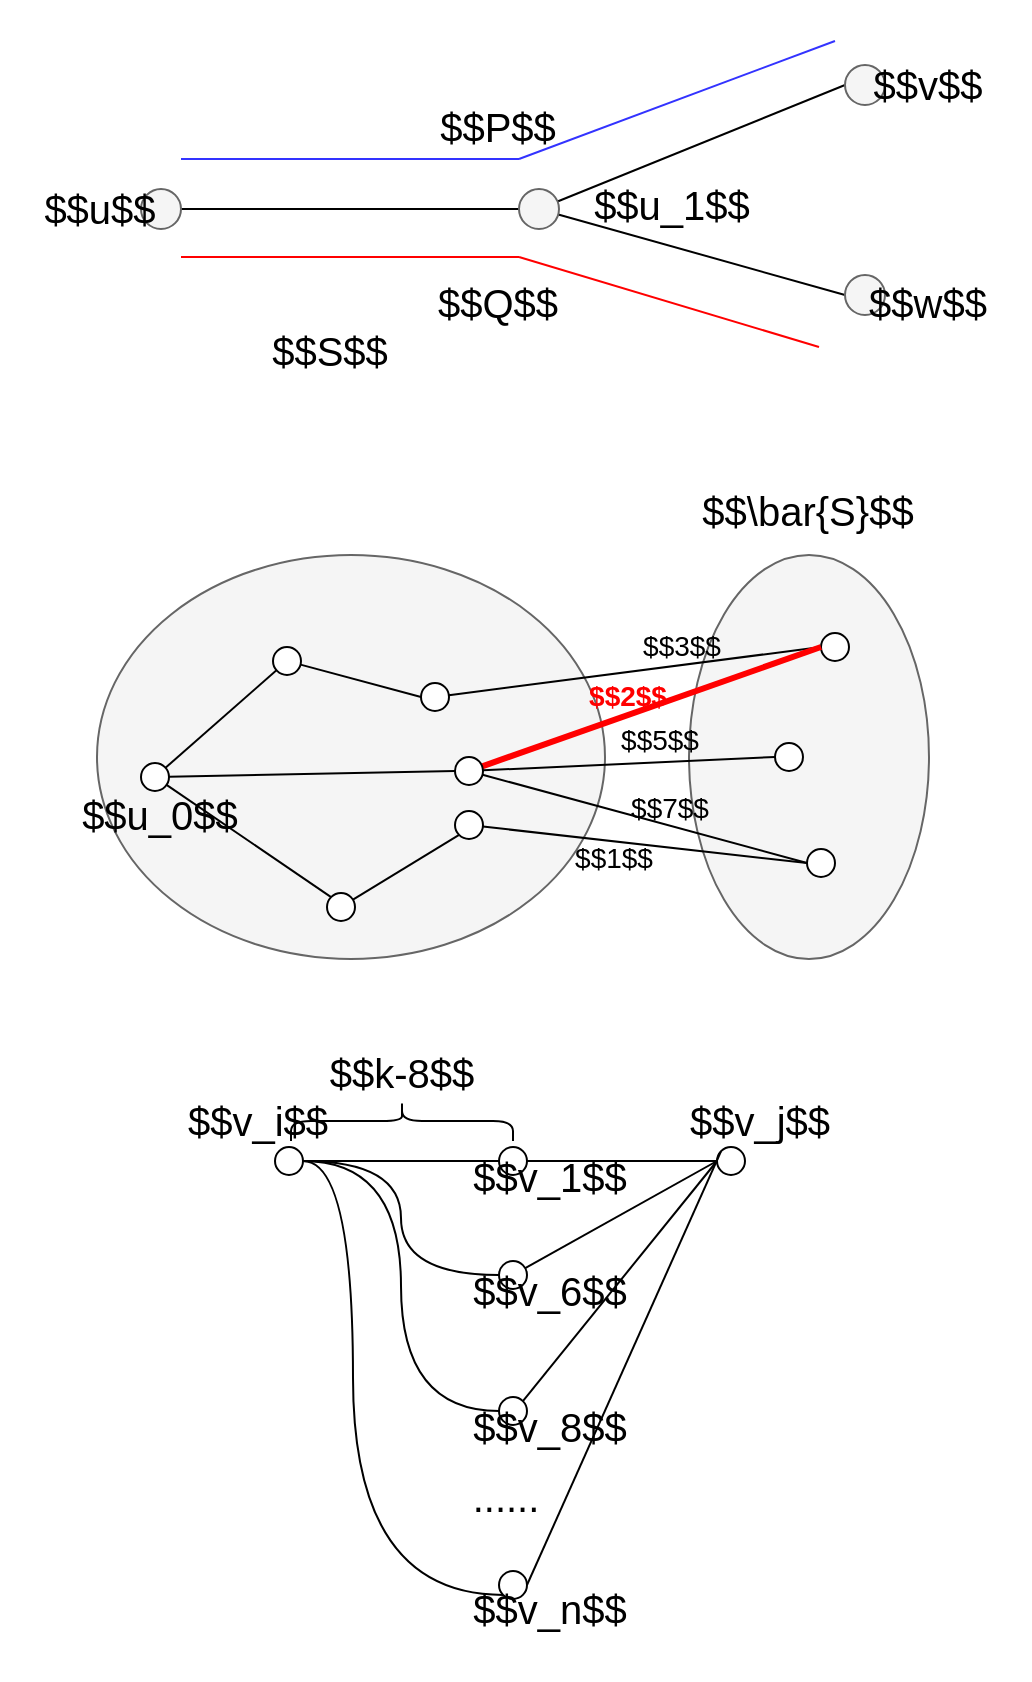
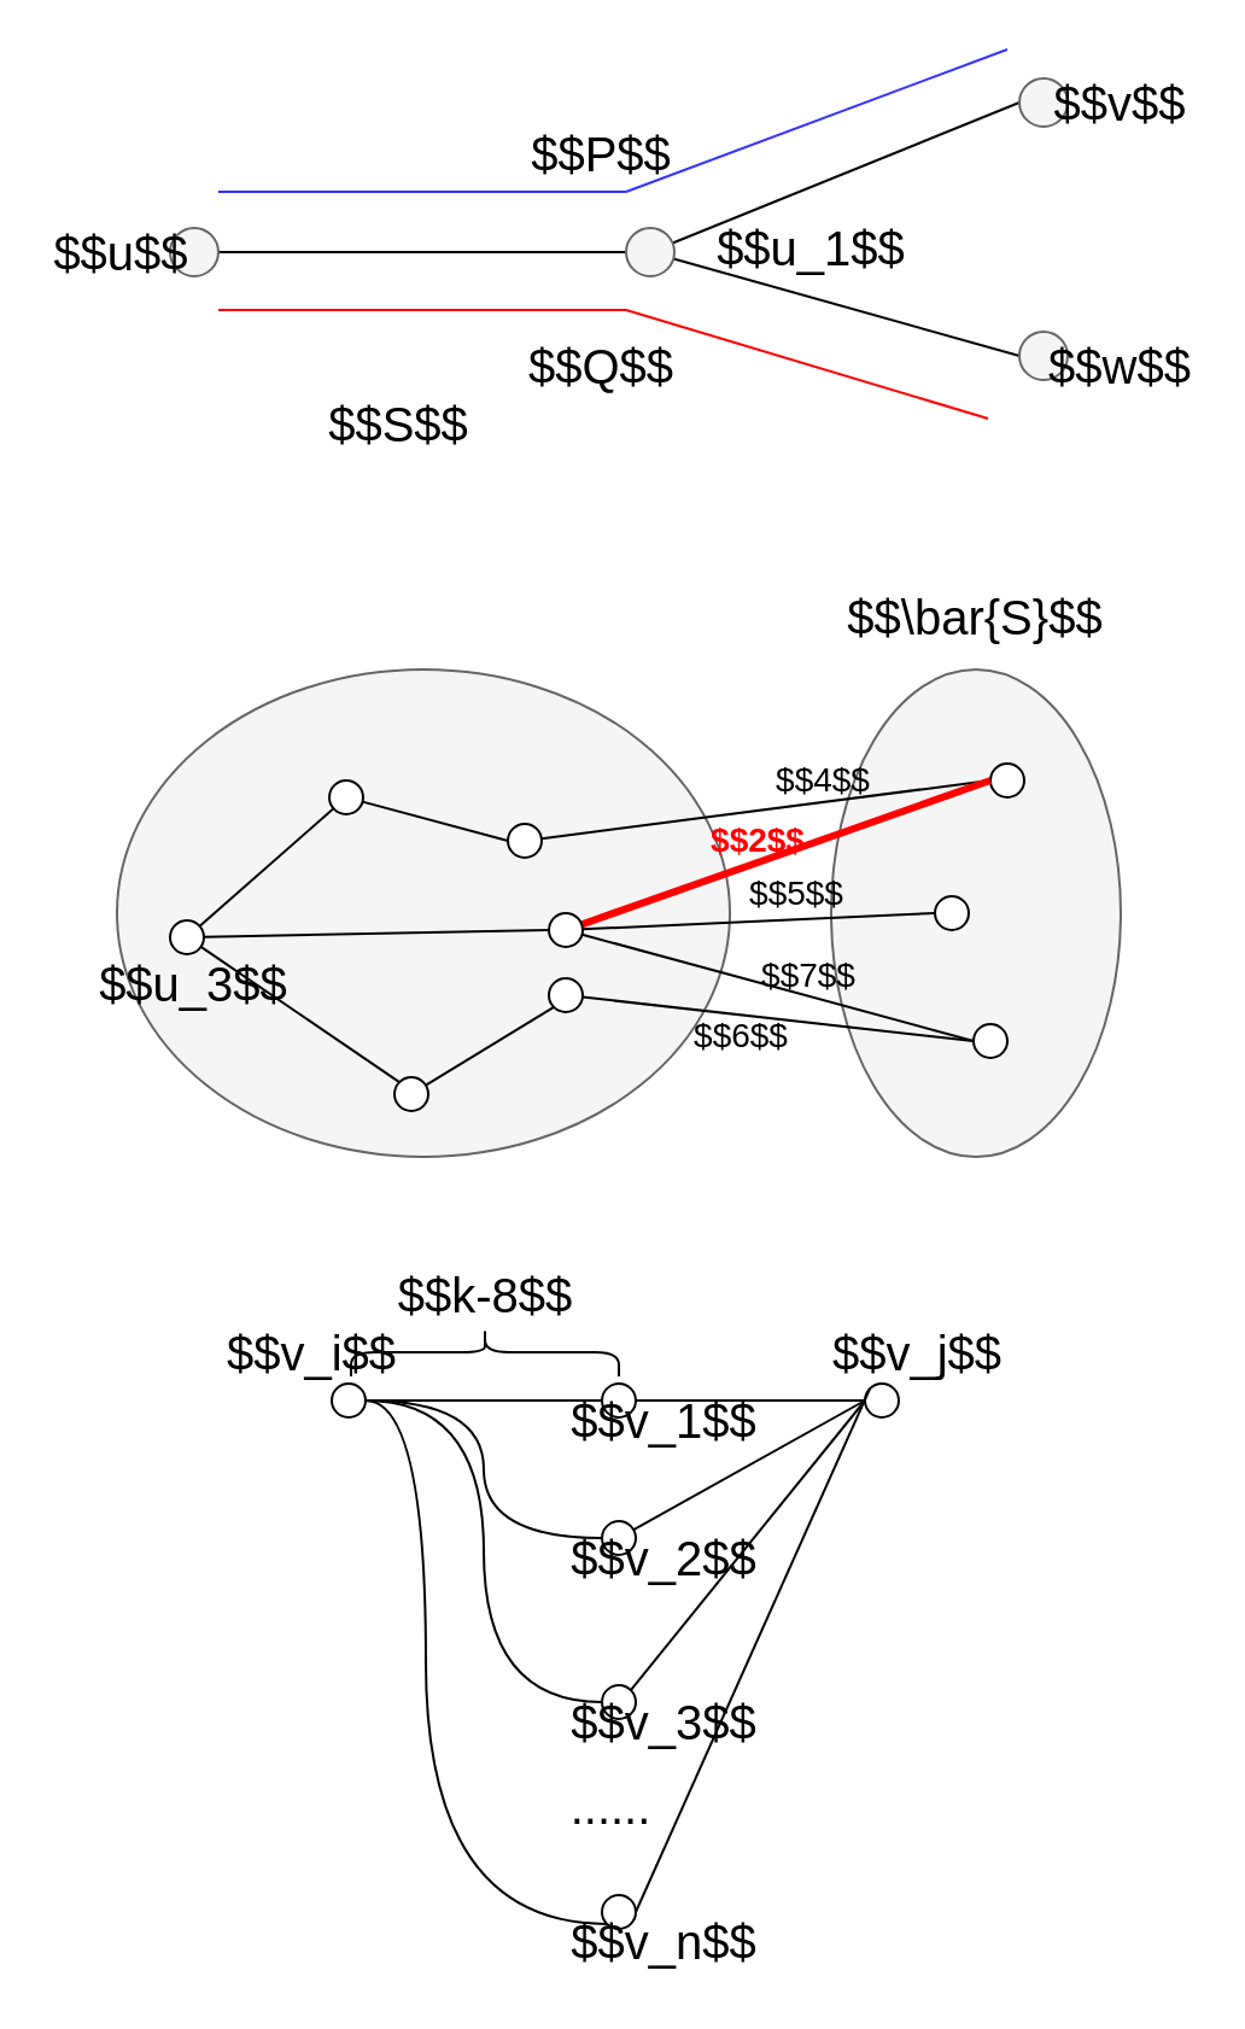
  <mxCell id="0" />
  <mxCell id="1" parent="0" />
  <mxCell id="2" style="edgeStyle=orthogonalEdgeStyle;rounded=0;orthogonalLoop=1;jettySize=auto;html=1;entryX=0;entryY=0.5;entryDx=0;entryDy=0;endArrow=none;endFill=0;" parent="1" source="3" target="6" edge="1"><mxGeometry relative="1" as="geometry" /></mxCell>
  <mxCell id="3" value="" style="ellipse;whiteSpace=wrap;html=1;aspect=fixed;fillColor=#f5f5f5;fontColor=#333333;strokeColor=#666666;" parent="1" vertex="1"><mxGeometry x="70" y="94" width="20" height="20" as="geometry" /></mxCell>
  <mxCell id="4" style="rounded=0;orthogonalLoop=1;jettySize=auto;html=1;entryX=0;entryY=0.5;entryDx=0;entryDy=0;endArrow=none;endFill=0;" parent="1" source="6" target="7" edge="1"><mxGeometry relative="1" as="geometry" /></mxCell>
  <mxCell id="5" style="edgeStyle=none;rounded=0;orthogonalLoop=1;jettySize=auto;html=1;entryX=0;entryY=0.5;entryDx=0;entryDy=0;endArrow=none;endFill=0;" parent="1" source="6" target="8" edge="1"><mxGeometry relative="1" as="geometry" /></mxCell>
  <mxCell id="6" value="" style="ellipse;whiteSpace=wrap;html=1;aspect=fixed;fillColor=#f5f5f5;fontColor=#333333;strokeColor=#666666;" parent="1" vertex="1"><mxGeometry x="259" y="94" width="20" height="20" as="geometry" /></mxCell>
  <mxCell id="7" value="" style="ellipse;whiteSpace=wrap;html=1;aspect=fixed;fillColor=#f5f5f5;fontColor=#333333;strokeColor=#666666;" parent="1" vertex="1"><mxGeometry x="422" y="32" width="20" height="20" as="geometry" /></mxCell>
  <mxCell id="8" value="" style="ellipse;whiteSpace=wrap;html=1;aspect=fixed;fillColor=#f5f5f5;fontColor=#333333;strokeColor=#666666;" parent="1" vertex="1"><mxGeometry x="422" y="137" width="20" height="20" as="geometry" /></mxCell>
  <mxCell id="9" value="&lt;font style=&quot;font-size: 20px&quot;&gt;$$u$$&lt;/font&gt;" style="text;html=1;strokeColor=none;fillColor=none;align=center;verticalAlign=middle;whiteSpace=wrap;rounded=0;" parent="1" vertex="1"><mxGeometry x="20" y="89" width="60" height="30" as="geometry" /></mxCell>
  <mxCell id="10" value="&lt;font style=&quot;font-size: 20px&quot;&gt;$$u_1$$&lt;/font&gt;" style="text;html=1;strokeColor=none;fillColor=none;align=center;verticalAlign=middle;whiteSpace=wrap;rounded=0;" parent="1" vertex="1"><mxGeometry x="306" y="87" width="60" height="30" as="geometry" /></mxCell>
  <mxCell id="11" value="&lt;font style=&quot;font-size: 20px&quot;&gt;$$v$$&lt;/font&gt;" style="text;html=1;strokeColor=none;fillColor=none;align=center;verticalAlign=middle;whiteSpace=wrap;rounded=0;" parent="1" vertex="1"><mxGeometry x="434" y="27" width="60" height="30" as="geometry" /></mxCell>
  <mxCell id="12" value="&lt;font style=&quot;font-size: 20px&quot;&gt;$$w$$&lt;/font&gt;" style="text;html=1;strokeColor=none;fillColor=none;align=center;verticalAlign=middle;whiteSpace=wrap;rounded=0;" parent="1" vertex="1"><mxGeometry x="434" y="136" width="60" height="30" as="geometry" /></mxCell>
  <mxCell id="13" style="edgeStyle=orthogonalEdgeStyle;rounded=0;orthogonalLoop=1;jettySize=auto;html=1;entryX=0;entryY=0.5;entryDx=0;entryDy=0;endArrow=none;endFill=0;strokeColor=#3333FF;" parent="1" edge="1"><mxGeometry relative="1" as="geometry"><mxPoint x="90" y="79" as="sourcePoint" /><mxPoint x="259" y="79" as="targetPoint" /></mxGeometry></mxCell>
  <mxCell id="14" style="rounded=0;orthogonalLoop=1;jettySize=auto;html=1;endArrow=none;endFill=0;strokeColor=#3333FF;" parent="1" edge="1"><mxGeometry relative="1" as="geometry"><mxPoint x="259" y="79" as="sourcePoint" /><mxPoint x="417" y="20" as="targetPoint" /></mxGeometry></mxCell>
  <mxCell id="15" style="edgeStyle=orthogonalEdgeStyle;rounded=0;orthogonalLoop=1;jettySize=auto;html=1;entryX=0;entryY=0.5;entryDx=0;entryDy=0;endArrow=none;endFill=0;strokeColor=#FF0000;" parent="1" edge="1"><mxGeometry relative="1" as="geometry"><mxPoint x="90" y="128" as="sourcePoint" /><mxPoint x="259" y="128" as="targetPoint" /></mxGeometry></mxCell>
  <mxCell id="16" style="rounded=0;orthogonalLoop=1;jettySize=auto;html=1;endArrow=none;endFill=0;strokeColor=#FF0000;" parent="1" edge="1"><mxGeometry relative="1" as="geometry"><mxPoint x="259" y="128" as="sourcePoint" /><mxPoint x="409" y="173" as="targetPoint" /></mxGeometry></mxCell>
  <mxCell id="17" value="&lt;font style=&quot;font-size: 20px&quot;&gt;$$P$$&lt;/font&gt;" style="text;html=1;strokeColor=none;fillColor=none;align=center;verticalAlign=middle;whiteSpace=wrap;rounded=0;" parent="1" vertex="1"><mxGeometry x="219" y="48" width="60" height="30" as="geometry" /></mxCell>
  <mxCell id="18" value="&lt;font style=&quot;font-size: 20px&quot;&gt;$$Q$$&lt;/font&gt;" style="text;html=1;strokeColor=none;fillColor=none;align=center;verticalAlign=middle;whiteSpace=wrap;rounded=0;" parent="1" vertex="1"><mxGeometry x="219" y="136" width="60" height="30" as="geometry" /></mxCell>
  <mxCell id="19" value="" style="ellipse;whiteSpace=wrap;html=1;fillColor=#f5f5f5;fontColor=#333333;strokeColor=#666666;" parent="1" vertex="1"><mxGeometry x="48" y="277" width="254" height="202" as="geometry" /></mxCell>
  <mxCell id="20" value="" style="ellipse;whiteSpace=wrap;html=1;fillColor=#f5f5f5;fontColor=#333333;strokeColor=#666666;" parent="1" vertex="1"><mxGeometry x="344" y="277" width="120" height="202" as="geometry" /></mxCell>
  <mxCell id="21" style="rounded=0;orthogonalLoop=1;jettySize=auto;html=1;endArrow=none;endFill=0;" parent="1" source="24" edge="1"><mxGeometry relative="1" as="geometry"><mxPoint x="143" y="330" as="targetPoint" /></mxGeometry></mxCell>
  <mxCell id="22" style="edgeStyle=none;rounded=0;orthogonalLoop=1;jettySize=auto;html=1;entryX=0;entryY=0;entryDx=0;entryDy=0;endArrow=none;endFill=0;" parent="1" source="24" target="26" edge="1"><mxGeometry relative="1" as="geometry" /></mxCell>
  <mxCell id="23" style="edgeStyle=none;rounded=0;orthogonalLoop=1;jettySize=auto;html=1;entryX=0;entryY=0.5;entryDx=0;entryDy=0;endArrow=none;endFill=0;" parent="1" source="24" target="39" edge="1"><mxGeometry relative="1" as="geometry" /></mxCell>
  <mxCell id="24" value="" style="ellipse;whiteSpace=wrap;html=1;aspect=fixed;" parent="1" vertex="1"><mxGeometry x="70" y="381" width="14" height="14" as="geometry" /></mxCell>
  <mxCell id="25" style="edgeStyle=none;rounded=0;orthogonalLoop=1;jettySize=auto;html=1;entryX=0;entryY=1;entryDx=0;entryDy=0;endArrow=none;endFill=0;" parent="1" source="26" target="32" edge="1"><mxGeometry relative="1" as="geometry" /></mxCell>
  <mxCell id="26" value="" style="ellipse;whiteSpace=wrap;html=1;aspect=fixed;" parent="1" vertex="1"><mxGeometry x="163" y="446" width="14" height="14" as="geometry" /></mxCell>
  <mxCell id="27" style="edgeStyle=none;rounded=0;orthogonalLoop=1;jettySize=auto;html=1;entryX=0;entryY=0.5;entryDx=0;entryDy=0;endArrow=none;endFill=0;" parent="1" source="28" target="30" edge="1"><mxGeometry relative="1" as="geometry" /></mxCell>
  <mxCell id="28" value="" style="ellipse;whiteSpace=wrap;html=1;aspect=fixed;" parent="1" vertex="1"><mxGeometry x="136" y="323" width="14" height="14" as="geometry" /></mxCell>
  <mxCell id="29" style="edgeStyle=none;rounded=0;orthogonalLoop=1;jettySize=auto;html=1;entryX=0;entryY=0.5;entryDx=0;entryDy=0;endArrow=none;endFill=0;" parent="1" source="30" target="34" edge="1"><mxGeometry relative="1" as="geometry" /></mxCell>
  <mxCell id="30" value="" style="ellipse;whiteSpace=wrap;html=1;aspect=fixed;" parent="1" vertex="1"><mxGeometry x="210" y="341" width="14" height="14" as="geometry" /></mxCell>
  <mxCell id="31" style="edgeStyle=none;rounded=0;orthogonalLoop=1;jettySize=auto;html=1;entryX=0;entryY=0.5;entryDx=0;entryDy=0;endArrow=none;endFill=0;" parent="1" source="32" target="33" edge="1"><mxGeometry relative="1" as="geometry" /></mxCell>
  <mxCell id="32" value="" style="ellipse;whiteSpace=wrap;html=1;aspect=fixed;" parent="1" vertex="1"><mxGeometry x="227" y="405" width="14" height="14" as="geometry" /></mxCell>
  <mxCell id="33" value="" style="ellipse;whiteSpace=wrap;html=1;aspect=fixed;" parent="1" vertex="1"><mxGeometry x="403" y="424" width="14" height="14" as="geometry" /></mxCell>
  <mxCell id="34" value="" style="ellipse;whiteSpace=wrap;html=1;aspect=fixed;" parent="1" vertex="1"><mxGeometry x="410" y="316" width="14" height="14" as="geometry" /></mxCell>
  <mxCell id="35" value="" style="ellipse;whiteSpace=wrap;html=1;aspect=fixed;" parent="1" vertex="1"><mxGeometry x="387" y="371" width="14" height="14" as="geometry" /></mxCell>
  <mxCell id="36" style="edgeStyle=none;rounded=0;orthogonalLoop=1;jettySize=auto;html=1;entryX=0;entryY=0.5;entryDx=0;entryDy=0;endArrow=none;endFill=0;strokeColor=#FF0000;strokeWidth=3;" parent="1" source="39" target="34" edge="1"><mxGeometry relative="1" as="geometry" /></mxCell>
  <mxCell id="37" style="edgeStyle=none;rounded=0;orthogonalLoop=1;jettySize=auto;html=1;entryX=0;entryY=0.5;entryDx=0;entryDy=0;endArrow=none;endFill=0;" parent="1" source="39" target="35" edge="1"><mxGeometry relative="1" as="geometry" /></mxCell>
  <mxCell id="38" style="edgeStyle=none;rounded=0;orthogonalLoop=1;jettySize=auto;html=1;entryX=0;entryY=0.5;entryDx=0;entryDy=0;endArrow=none;endFill=0;" parent="1" source="39" target="33" edge="1"><mxGeometry relative="1" as="geometry" /></mxCell>
  <mxCell id="39" value="" style="ellipse;whiteSpace=wrap;html=1;aspect=fixed;" parent="1" vertex="1"><mxGeometry x="227" y="378" width="14" height="14" as="geometry" /></mxCell>
  <mxCell id="40" value="&lt;font style=&quot;font-size: 20px&quot;&gt;$$S$$&lt;/font&gt;" style="text;html=1;strokeColor=none;fillColor=none;align=center;verticalAlign=middle;whiteSpace=wrap;rounded=0;" parent="1" vertex="1"><mxGeometry x="135" y="160" width="60" height="30" as="geometry" /></mxCell>
  <mxCell id="41" value="&lt;font style=&quot;font-size: 20px&quot;&gt;$$\bar{S}$$&lt;/font&gt;" style="text;html=1;strokeColor=none;fillColor=none;align=center;verticalAlign=middle;whiteSpace=wrap;rounded=0;" parent="1" vertex="1"><mxGeometry x="374" y="240" width="60" height="30" as="geometry" /></mxCell>
- <mxCell id="42" value="&lt;font style=&quot;font-size: 20px&quot;&gt;$$u_0$$&lt;/font&gt;" style="text;html=1;strokeColor=none;fillColor=none;align=center;verticalAlign=middle;whiteSpace=wrap;rounded=0;" parent="1" vertex="1"><mxGeometry x="50" y="392" width="60" height="30" as="geometry" /></mxCell>
- <mxCell id="43" value="&lt;font style=&quot;font-size: 14px;&quot;&gt;$$3$$&lt;/font&gt;" style="text;html=1;strokeColor=none;fillColor=none;align=center;verticalAlign=middle;whiteSpace=wrap;rounded=0;fontSize=14;" parent="1" vertex="1"><mxGeometry x="311" y="308" width="60" height="30" as="geometry" /></mxCell>
+ <mxCell id="42" value="&lt;font style=&quot;font-size: 20px&quot;&gt;$$u_3$$&lt;/font&gt;" style="text;html=1;strokeColor=none;fillColor=none;align=center;verticalAlign=middle;whiteSpace=wrap;rounded=0;" parent="1" vertex="1"><mxGeometry x="50" y="392" width="60" height="30" as="geometry" /></mxCell>
+ <mxCell id="43" value="&lt;font style=&quot;font-size: 14px;&quot;&gt;$$4$$&lt;/font&gt;" style="text;html=1;strokeColor=none;fillColor=none;align=center;verticalAlign=middle;whiteSpace=wrap;rounded=0;fontSize=14;" parent="1" vertex="1"><mxGeometry x="311" y="308" width="60" height="30" as="geometry" /></mxCell>
  <mxCell id="44" value="&lt;font style=&quot;font-size: 14px&quot;&gt;$$2$$&lt;/font&gt;" style="text;html=1;strokeColor=none;fillColor=none;align=center;verticalAlign=middle;whiteSpace=wrap;rounded=0;fontSize=14;fontColor=#FF0000;fontStyle=1" parent="1" vertex="1"><mxGeometry x="284" y="333" width="60" height="30" as="geometry" /></mxCell>
  <mxCell id="45" value="&lt;font style=&quot;font-size: 14px&quot;&gt;$$5$$&lt;/font&gt;" style="text;html=1;strokeColor=none;fillColor=none;align=center;verticalAlign=middle;whiteSpace=wrap;rounded=0;fontSize=14;" parent="1" vertex="1"><mxGeometry x="300" y="355" width="60" height="30" as="geometry" /></mxCell>
  <mxCell id="46" value="&lt;font style=&quot;font-size: 14px&quot;&gt;$$7$$&lt;/font&gt;" style="text;html=1;strokeColor=none;fillColor=none;align=center;verticalAlign=middle;whiteSpace=wrap;rounded=0;fontSize=14;" parent="1" vertex="1"><mxGeometry x="305" y="389" width="60" height="30" as="geometry" /></mxCell>
- <mxCell id="47" value="&lt;font style=&quot;font-size: 14px&quot;&gt;$$1$$&lt;/font&gt;" style="text;html=1;strokeColor=none;fillColor=none;align=center;verticalAlign=middle;whiteSpace=wrap;rounded=0;fontSize=14;" parent="1" vertex="1"><mxGeometry x="277" y="414" width="60" height="30" as="geometry" /></mxCell>
+ <mxCell id="47" value="&lt;font style=&quot;font-size: 14px&quot;&gt;$$6$$&lt;/font&gt;" style="text;html=1;strokeColor=none;fillColor=none;align=center;verticalAlign=middle;whiteSpace=wrap;rounded=0;fontSize=14;" parent="1" vertex="1"><mxGeometry x="277" y="414" width="60" height="30" as="geometry" /></mxCell>
  <mxCell id="48" style="rounded=0;orthogonalLoop=1;jettySize=auto;html=1;entryX=0;entryY=0.5;entryDx=0;entryDy=0;endArrow=none;endFill=0;edgeStyle=orthogonalEdgeStyle;curved=1;" edge="1" parent="1" source="52" target="54"><mxGeometry relative="1" as="geometry" /></mxCell>
  <mxCell id="49" style="edgeStyle=orthogonalEdgeStyle;rounded=0;orthogonalLoop=1;jettySize=auto;html=1;entryX=0;entryY=0.5;entryDx=0;entryDy=0;endArrow=none;endFill=0;curved=1;" edge="1" parent="1" source="52" target="57"><mxGeometry relative="1" as="geometry" /></mxCell>
  <mxCell id="50" style="edgeStyle=orthogonalEdgeStyle;rounded=0;orthogonalLoop=1;jettySize=auto;html=1;entryX=0;entryY=0.5;entryDx=0;entryDy=0;endArrow=none;endFill=0;curved=1;" edge="1" parent="1" source="52" target="59"><mxGeometry relative="1" as="geometry" /></mxCell>
  <mxCell id="51" style="edgeStyle=orthogonalEdgeStyle;rounded=0;orthogonalLoop=1;jettySize=auto;html=1;entryX=0;entryY=1;entryDx=0;entryDy=0;endArrow=none;endFill=0;curved=1;" edge="1" parent="1" source="52" target="61"><mxGeometry relative="1" as="geometry"><Array as="points"><mxPoint x="176" y="580" /><mxPoint x="176" y="797" /></Array></mxGeometry></mxCell>
  <mxCell id="52" value="" style="ellipse;whiteSpace=wrap;html=1;aspect=fixed;" vertex="1" parent="1"><mxGeometry x="137" y="573" width="14" height="14" as="geometry" /></mxCell>
  <mxCell id="53" style="edgeStyle=none;rounded=0;orthogonalLoop=1;jettySize=auto;html=1;entryX=0;entryY=0.5;entryDx=0;entryDy=0;endArrow=none;endFill=0;" edge="1" parent="1" source="54" target="55"><mxGeometry relative="1" as="geometry" /></mxCell>
  <mxCell id="54" value="" style="ellipse;whiteSpace=wrap;html=1;aspect=fixed;" vertex="1" parent="1"><mxGeometry x="249" y="573" width="14" height="14" as="geometry" /></mxCell>
  <mxCell id="55" value="" style="ellipse;whiteSpace=wrap;html=1;aspect=fixed;" vertex="1" parent="1"><mxGeometry x="358" y="573" width="14" height="14" as="geometry" /></mxCell>
  <mxCell id="56" style="edgeStyle=none;rounded=0;orthogonalLoop=1;jettySize=auto;html=1;entryX=0;entryY=0.5;entryDx=0;entryDy=0;endArrow=none;endFill=0;" edge="1" parent="1" source="57" target="55"><mxGeometry relative="1" as="geometry" /></mxCell>
  <mxCell id="57" value="" style="ellipse;whiteSpace=wrap;html=1;aspect=fixed;" vertex="1" parent="1"><mxGeometry x="249" y="630" width="14" height="14" as="geometry" /></mxCell>
  <mxCell id="58" style="edgeStyle=none;rounded=0;orthogonalLoop=1;jettySize=auto;html=1;entryX=0;entryY=0.5;entryDx=0;entryDy=0;endArrow=none;endFill=0;exitX=1;exitY=0;exitDx=0;exitDy=0;" edge="1" parent="1" source="59" target="55"><mxGeometry relative="1" as="geometry" /></mxCell>
  <mxCell id="59" value="" style="ellipse;whiteSpace=wrap;html=1;aspect=fixed;" vertex="1" parent="1"><mxGeometry x="249" y="698" width="14" height="14" as="geometry" /></mxCell>
  <mxCell id="60" style="edgeStyle=none;rounded=0;orthogonalLoop=1;jettySize=auto;html=1;entryX=0;entryY=0;entryDx=0;entryDy=0;endArrow=none;endFill=0;exitX=1;exitY=0.5;exitDx=0;exitDy=0;" edge="1" parent="1" source="61" target="55"><mxGeometry relative="1" as="geometry" /></mxCell>
  <mxCell id="61" value="" style="ellipse;whiteSpace=wrap;html=1;aspect=fixed;" vertex="1" parent="1"><mxGeometry x="249" y="785" width="14" height="14" as="geometry" /></mxCell>
  <mxCell id="62" value="&lt;font style=&quot;font-size: 20px&quot;&gt;$$v_i$$&lt;/font&gt;" style="text;html=1;strokeColor=none;fillColor=none;align=center;verticalAlign=middle;whiteSpace=wrap;rounded=0;" vertex="1" parent="1"><mxGeometry x="99" y="545" width="60" height="30" as="geometry" /></mxCell>
  <mxCell id="63" value="&lt;font style=&quot;font-size: 20px&quot;&gt;$$v_j$$&lt;/font&gt;" style="text;html=1;strokeColor=none;fillColor=none;align=center;verticalAlign=middle;whiteSpace=wrap;rounded=0;" vertex="1" parent="1"><mxGeometry x="350" y="545" width="60" height="30" as="geometry" /></mxCell>
  <mxCell id="64" value="&lt;font style=&quot;font-size: 20px&quot;&gt;$$v_1$$&lt;/font&gt;" style="text;html=1;strokeColor=none;fillColor=none;align=center;verticalAlign=middle;whiteSpace=wrap;rounded=0;" vertex="1" parent="1"><mxGeometry x="245" y="573" width="60" height="30" as="geometry" /></mxCell>
- <mxCell id="65" value="&lt;font style=&quot;font-size: 20px&quot;&gt;$$v_6$$&lt;/font&gt;" style="text;html=1;strokeColor=none;fillColor=none;align=center;verticalAlign=middle;whiteSpace=wrap;rounded=0;" vertex="1" parent="1"><mxGeometry x="245" y="630" width="60" height="30" as="geometry" /></mxCell>
- <mxCell id="66" value="&lt;font style=&quot;font-size: 20px&quot;&gt;$$v_8$$&lt;/font&gt;" style="text;html=1;strokeColor=none;fillColor=none;align=center;verticalAlign=middle;whiteSpace=wrap;rounded=0;" vertex="1" parent="1"><mxGeometry x="245" y="698" width="60" height="30" as="geometry" /></mxCell>
+ <mxCell id="65" value="&lt;font style=&quot;font-size: 20px&quot;&gt;$$v_2$$&lt;/font&gt;" style="text;html=1;strokeColor=none;fillColor=none;align=center;verticalAlign=middle;whiteSpace=wrap;rounded=0;" vertex="1" parent="1"><mxGeometry x="245" y="630" width="60" height="30" as="geometry" /></mxCell>
+ <mxCell id="66" value="&lt;font style=&quot;font-size: 20px&quot;&gt;$$v_3$$&lt;/font&gt;" style="text;html=1;strokeColor=none;fillColor=none;align=center;verticalAlign=middle;whiteSpace=wrap;rounded=0;" vertex="1" parent="1"><mxGeometry x="245" y="698" width="60" height="30" as="geometry" /></mxCell>
  <mxCell id="67" value="&lt;font style=&quot;font-size: 20px&quot;&gt;$$v_n$$&lt;/font&gt;" style="text;html=1;strokeColor=none;fillColor=none;align=center;verticalAlign=middle;whiteSpace=wrap;rounded=0;" vertex="1" parent="1"><mxGeometry x="245" y="789" width="60" height="30" as="geometry" /></mxCell>
  <mxCell id="68" value="" style="shape=curlyBracket;whiteSpace=wrap;html=1;rounded=1;rotation=90;" vertex="1" parent="1"><mxGeometry x="190.5" y="504.5" width="20" height="111" as="geometry" /></mxCell>
  <mxCell id="69" value="&lt;font style=&quot;font-size: 20px&quot;&gt;$$k-8$$&lt;/font&gt;" style="text;html=1;strokeColor=none;fillColor=none;align=center;verticalAlign=middle;whiteSpace=wrap;rounded=0;" vertex="1" parent="1"><mxGeometry x="132.5" y="521" width="136" height="30" as="geometry" /></mxCell>
  <mxCell id="70" value="&lt;span style=&quot;font-size: 20px&quot;&gt;......&lt;/span&gt;" style="text;html=1;strokeColor=none;fillColor=none;align=center;verticalAlign=middle;whiteSpace=wrap;rounded=0;" vertex="1" parent="1"><mxGeometry x="185" y="733" width="136" height="30" as="geometry" /></mxCell>
